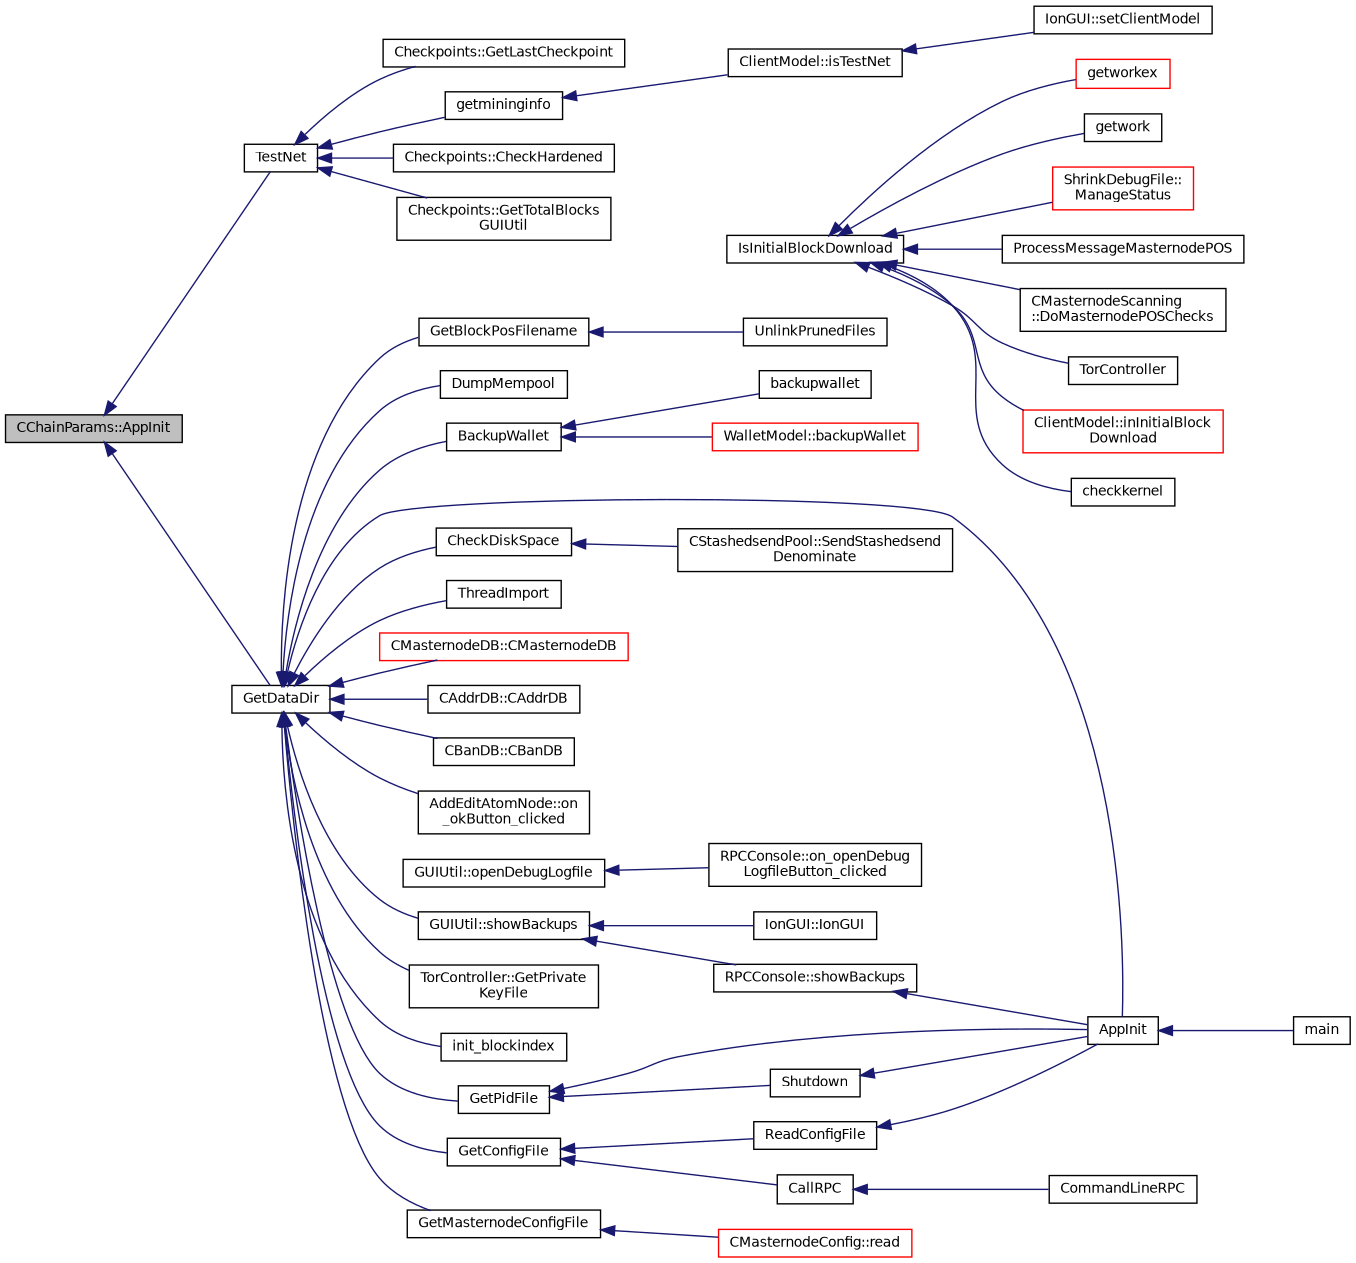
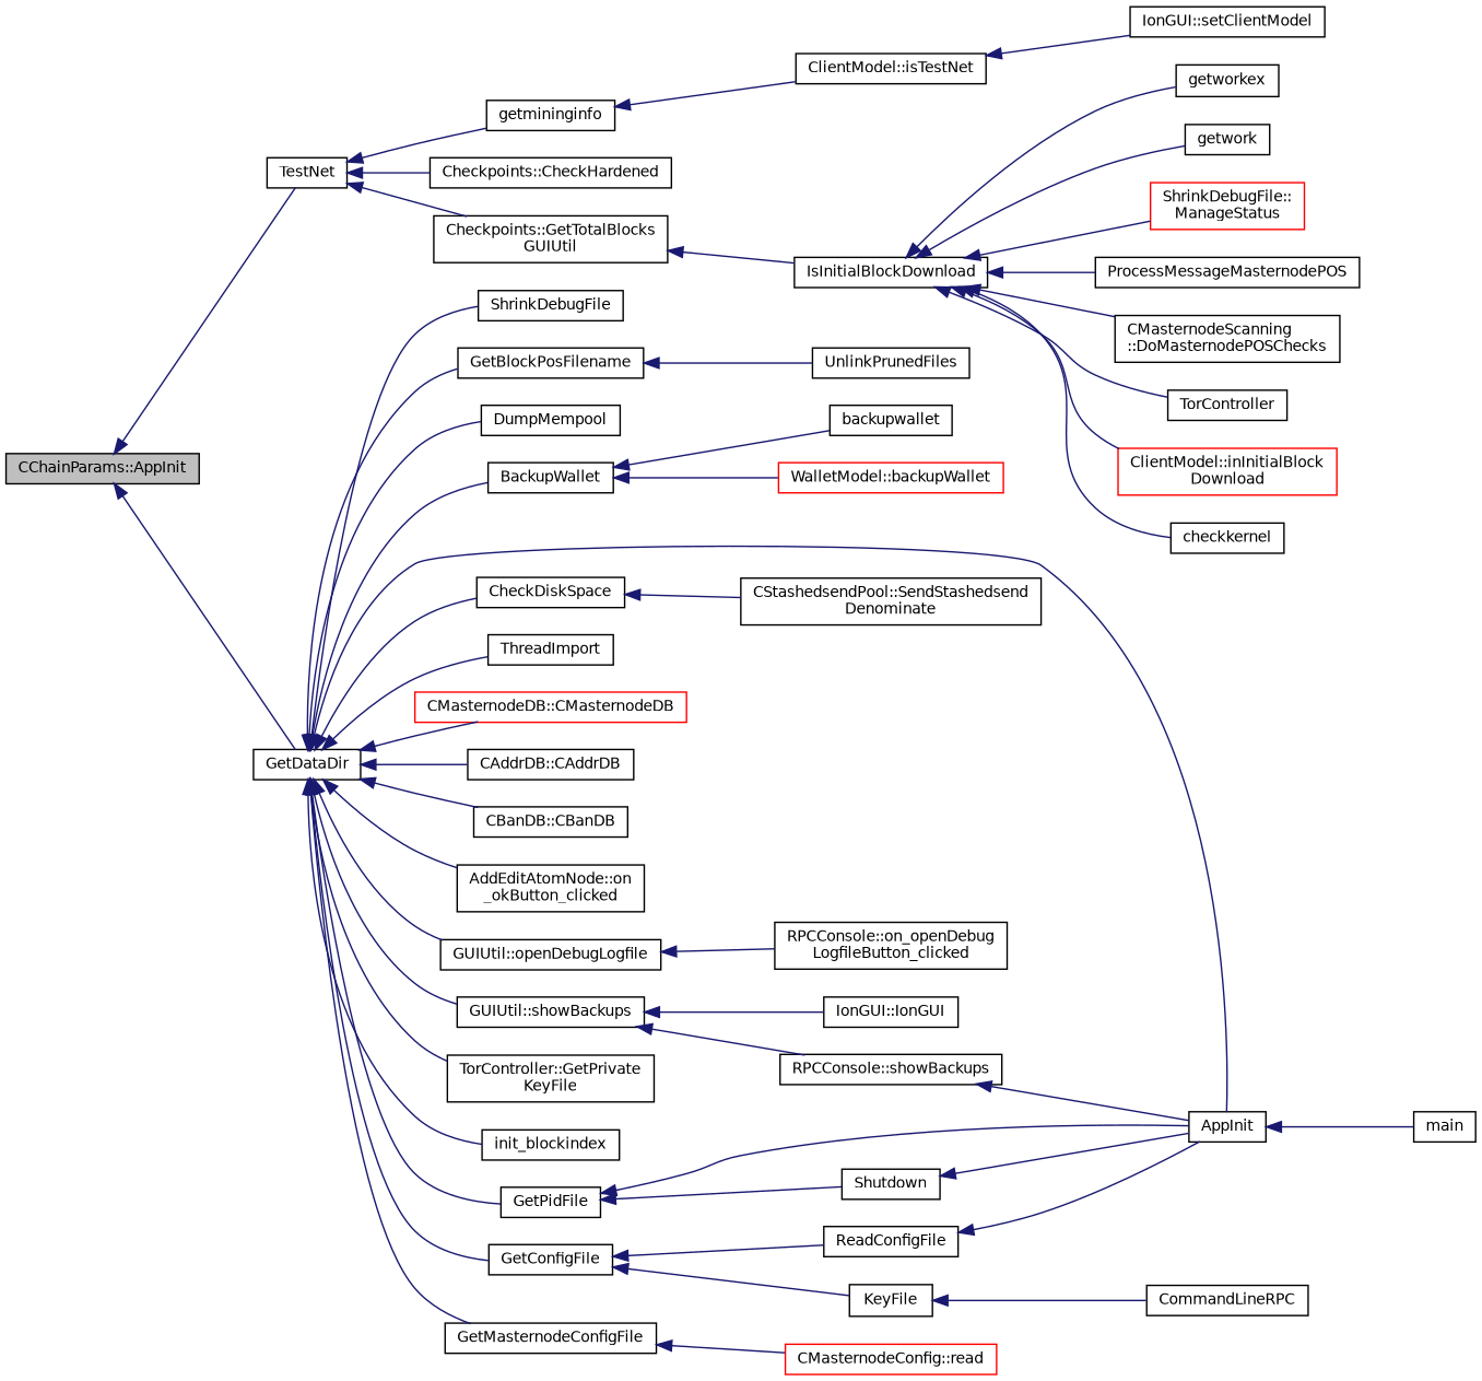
  digraph {
    rankdir=LR
    node [color=black fillcolor=white fontname=Helvetica fontsize=10 shape=record style=filled]
    edge [color=midnightblue dir=back fontname=Helvetica fontsize=10 labelfontname=Helvetica labelfontsize=10 style=solid]
    n1 [fillcolor=grey75 fontcolor=black height=0.2 label="CChainParams::AppInit" width=0.4]
    n2 [height=0.2 label=TestNet width=0.4]
    n3 [height=0.2 label=GetDataDir width=0.4]
    n4 [height=0.2 label="Checkpoints::CheckHardened" width=0.4]
    n5 [height=0.2 label="Checkpoints::GetTotalBlocks\lGUIUtil" width=0.4]
-   n6 [height=0.2 label="Checkpoints::GetLastCheckpoint" width=0.4]
    n7 [height=0.2 label=getmininginfo width=0.4]
    n8 [height=0.2 label=AppInit width=0.4]
    n9 [height=0.2 label=CheckDiskSpace width=0.4]
    n10 [height=0.2 label=ThreadImport width=0.4]
    n11 [color=red height=0.2 label="CMasternodeDB::CMasternodeDB" width=0.4]
    n12 [height=0.2 label="CAddrDB::CAddrDB" width=0.4]
    n13 [height=0.2 label="CBanDB::CBanDB" width=0.4]
    n14 [height=0.2 label="AddEditAtomNode::on\l_okButton_clicked" width=0.4]
    n15 [height=0.2 label="GUIUtil::openDebugLogfile" width=0.4]
    n16 [height=0.2 label="GUIUtil::showBackups" width=0.4]
    n17 [height=0.2 label="TorController::GetPrivate\lKeyFile" width=0.4]
    n18 [height=0.2 label=init_blockindex width=0.4]
    n19 [height=0.2 label=GetConfigFile width=0.4]
    n20 [height=0.2 label=GetMasternodeConfigFile width=0.4]
    n21 [height=0.2 label=GetPidFile width=0.4]
+   n22 [height=0.2 label=ShrinkDebugFile width=0.4]
    n23 [height=0.2 label=GetBlockPosFilename width=0.4]
    n24 [height=0.2 label=DumpMempool width=0.4]
    n25 [height=0.2 label=BackupWallet width=0.4]
    n26 [height=0.2 label=IsInitialBlockDownload width=0.4]
    n27 [height=0.2 label="ClientModel::isTestNet" width=0.4]
    n28 [height=0.2 label="IonGUI::setClientModel" width=0.4]
    n29 [color=red height=0.2 label="ShrinkDebugFile::\lManageStatus" width=0.4]
    n30 [height=0.2 label=ProcessMessageMasternodePOS width=0.4]
    n31 [height=0.2 label="CMasternodeScanning\l::DoMasternodePOSChecks" width=0.4]
    n32 [height=0.2 label=TorController width=0.4]
    n33 [color=red height=0.2 label="ClientModel::inInitialBlock\lDownload" width=0.4]
    n34 [height=0.2 label=checkkernel width=0.4]
-   n35 [color=red height=0.2 label=getworkex width=0.4]
+   n35 [height=0.2 label=getworkex width=0.4]
    n36 [height=0.2 label=getwork width=0.4]
    n37 [height=0.2 label=main width=0.4]
    n38 [height=0.2 label="CStashedsendPool::SendStashedsend\lDenominate" width=0.4]
    n39 [height=0.2 label="RPCConsole::on_openDebug\lLogfileButton_clicked" width=0.4]
    n40 [height=0.2 label="IonGUI::IonGUI" width=0.4]
    n41 [height=0.2 label="RPCConsole::showBackups" width=0.4]
-   n42 [height=0.2 label=CallRPC width=0.4]
+   n42 [height=0.2 label=KeyFile width=0.4]
    n43 [height=0.2 label=ReadConfigFile width=0.4]
    n44 [color=red height=0.2 label="CMasternodeConfig::read" width=0.4]
    n45 [height=0.2 label=Shutdown width=0.4]
    n46 [height=0.2 label=UnlinkPrunedFiles width=0.4]
    n47 [color=red height=0.2 label="WalletModel::backupWallet" width=0.4]
    n48 [height=0.2 label=backupwallet width=0.4]
    n49 [height=0.2 label=CommandLineRPC width=0.4]
    n1 -> n2
    n1 -> n3
    n2 -> n4
    n2 -> n5
-   n2 -> n6
    n2 -> n7
    n3 -> n8
    n3 -> n9
    n3 -> n10
    n3 -> n11
    n3 -> n12
    n3 -> n13
    n3 -> n14
+   n3 -> n15
    n3 -> n16
    n3 -> n17
    n3 -> n18
    n3 -> n19
    n3 -> n20
    n3 -> n21
+   n3 -> n22
    n3 -> n23
    n3 -> n24
    n3 -> n25
+   n5 -> n26
    n7 -> n27
    n8 -> n37
    n9 -> n38
    n15 -> n39
    n16 -> n40
    n16 -> n41
    n19 -> n42
    n19 -> n43
    n20 -> n44
    n21 -> n8
    n21 -> n45
    n23 -> n46
    n25 -> n47
    n25 -> n48
    n26 -> n29
    n26 -> n30
    n26 -> n31
    n26 -> n32
    n26 -> n33
    n26 -> n34
    n26 -> n35
    n26 -> n36
    n27 -> n28
    n41 -> n8
    n42 -> n49
    n43 -> n8
    n45 -> n8
  }
